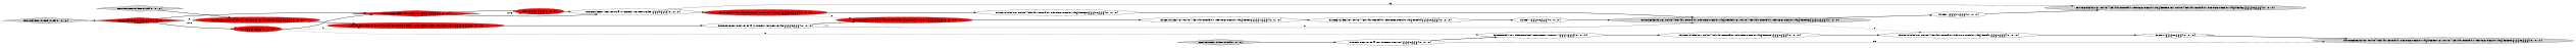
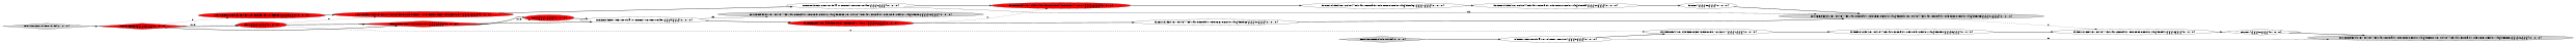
  digraph {
    fontname="DejaVu Sans"
    rankdir=LR
    node [fillcolor=white fontname="DejaVu Sans" shape=ellipse style=filled]
    edge [fontname="DejaVu Sans" style=bold]
    n1 [label="ds.scan()@@@13@@@['0', '1', '0']"]
    n2 [fillcolor=lightgray label="compareFiles(ds,new String((((edu.fdu.CPPDG.tinypdg.pe.ExpressionInfo@d3adcb,new String((((edu.fdu.CPPDG.tinypdg.pe.ExpressionInfo@d3adce)@@@14@@@['1', '1', '0']"]
-   n3 [label="ds.scan()@@@17@@@['1', '0', '0']"]
    n4 [label="ds.setIncludes(new String((((edu.fdu.CPPDG.tinypdg.pe.ExpressionInfo@d3adf4)@@@8@@@['0', '0', '1']"]
    n5 [label="ds.setExcludes(new String((((edu.fdu.CPPDG.tinypdg.pe.ExpressionInfo@d3adbf)@@@10@@@['0', '1', '0']"]
    n6 [label="ds.setBasedir(new File(getProject().getProperty(\"output\")))@@@4@@@['0', '0', '1']"]
    n7 [label="ds.setExcludes(new String((((edu.fdu.CPPDG.tinypdg.pe.ExpressionInfo@d3adeb)@@@5@@@['0', '0', '1']"]
    n8 [label="ds.scan()@@@11@@@['0', '0', '1']" shape=diamond]
    n9 [fillcolor=lightgray label="compareFiles(ds,new String((((edu.fdu.CPPDG.tinypdg.pe.ExpressionInfo@d3ae00,new String((((edu.fdu.CPPDG.tinypdg.pe.ExpressionInfo@d3ae03)@@@12@@@['0', '0', '1']"]
    n10 [label="DirectoryScanner ds = new DirectoryScanner()@@@3@@@['0', '0', '1']"]
    n11 [fillcolor=lightgray label="compareFiles(ds,new String((((edu.fdu.CPPDG.tinypdg.pe.ExpressionInfo@d3ad83,new String((((edu.fdu.CPPDG.tinypdg.pe.ExpressionInfo@d3ad86)@@@18@@@['1', '0', '0']"]
    n12 [fillcolor=lightgray label="testAlternateIncludeExclude['1', '0', '0']" shape=diamond]
    n13 [fillcolor=red label="!loginSuceeded@@@3@@@['1', '0', '0']" shape=diamond]
    n14 [fillcolor=red label="return@@@4@@@['1', '0', '0']"]
    n15 [fillcolor=red label="!changeRemoteDir(remoteTmpDir)@@@6@@@['1', '0', '0']" shape=diamond]
    n16 [fillcolor=red label="Assume.assumeTrue(loginFailureMessage,loginSuceeded)@@@3@@@['0', '1', '0']"]
    n17 [fillcolor=red label="ds.setBasedir(new File(getProject().getBaseDir(),\"tmp\"))@@@10@@@['1', '0', '0']"]
    n18 [label="ds.setIncludes(new String((((edu.fdu.CPPDG.tinypdg.pe.ExpressionInfo@d3ad6e)@@@11@@@['1', '0', '0']"]
    n19 [fillcolor=red label="ds.setBasedir(new File(buildRule.getProject().getBaseDir(),\"tmp\"))@@@6@@@['0', '1', '0']"]
    n20 [label="ds.setIncludes(new String((((edu.fdu.CPPDG.tinypdg.pe.ExpressionInfo@d3adb6)@@@7@@@['0', '1', '0']"]
    n21 [label="FTP.FTPDirectoryScanner ds = myFTPTask.newScanner(ftp)@@@5@@@['0', '1', '0']"]
    n22 [fillcolor=red label="Assume.assumeTrue(\"Could not change remote directory\",changeRemoteDir(remoteTmpDir))@@@4@@@['0', '1', '0']"]
    n23 [label="FTP.FTPDirectoryScanner ds = myFTPTask.newScanner(ftp)@@@9@@@['1', '0', '0']"]
    n24 [fillcolor=red label="return@@@7@@@['1', '0', '0']"]
    n25 [fillcolor=lightgray label="testAlternateExcludeInclude['0', '0', '1']" shape=diamond]
-   n26 [fillcolor=lightgray label="testAlternateIncludeExclude['0', '1', '0']" shape=diamond]
    n1 -> n2
-   n2 -> n3
    n2 -> n4 [label=0 style=dashed]
-   n3 -> n11
    n4 -> n8
    n5 -> n1
    n6 -> n7
    n7 -> n4
    n8 -> n9
    n10 -> n6
    n10 -> n9 [label=ds style=solid]
    n12 -> n13
    n13 -> n14
    n13 -> n14 [label=true style=dotted]
    n13 -> n15
    n13 -> n16 [label=0 style=dashed]
    n14 -> n6 [label=0 style=dashed]
    n14 -> n15
    n14 -> n22 [label=0 style=dashed]
    n15 -> n23
    n15 -> n24
    n15 -> n24 [label=true style=dotted]
    n16 -> n22
    n17 -> n18
    n17 -> n19 [label=0 style=dashed]
    n18 -> n2
    n19 -> n20
    n20 -> n5
    n21 -> n2 [label=ds style=solid]
    n21 -> n19
    n22 -> n21
    n23 -> n11 [label=ds style=solid]
    n23 -> n17
    n24 -> n23
    n25 -> n10
-   n26 -> n16
  }
